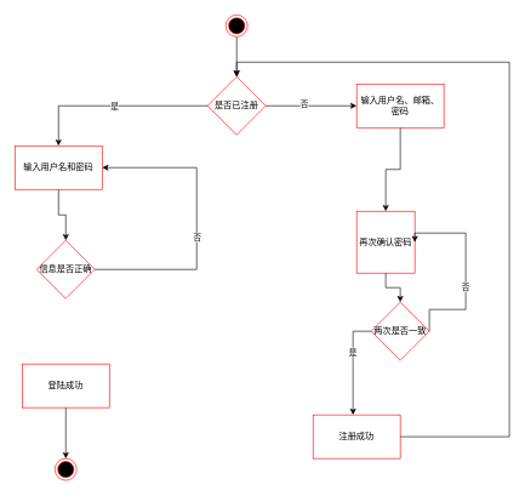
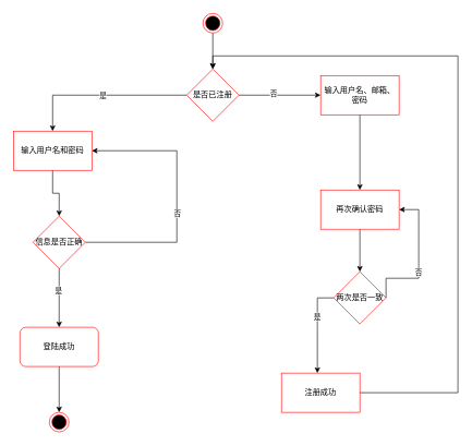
  <mxCell id="0" />
  <mxCell id="1" parent="0" />
  <mxCell id="2" value="" style="edgeStyle=orthogonalEdgeStyle;rounded=0;orthogonalLoop=1;jettySize=auto;html=1;" edge="1" parent="1" source="3" target="8"><mxGeometry relative="1" as="geometry" /></mxCell>
  <mxCell id="3" value="" style="ellipse;html=1;shape=endState;fillColor=#000000;strokeColor=#ff0000;" vertex="1" parent="1"><mxGeometry x="310" y="20" width="30" height="30" as="geometry" /></mxCell>
  <mxCell id="4" value="" style="edgeStyle=orthogonalEdgeStyle;rounded=0;orthogonalLoop=1;jettySize=auto;html=1;" edge="1" parent="1" source="8" target="10"><mxGeometry relative="1" as="geometry" /></mxCell>
  <mxCell id="5" value="是" style="edgeLabel;html=1;align=center;verticalAlign=middle;resizable=0;points=[];" vertex="1" connectable="0" parent="4"><mxGeometry x="-0.007" relative="1" as="geometry"><mxPoint as="offset" /></mxGeometry></mxCell>
  <mxCell id="6" value="" style="edgeStyle=orthogonalEdgeStyle;rounded=0;orthogonalLoop=1;jettySize=auto;html=1;" edge="1" parent="1" source="8" target="12"><mxGeometry relative="1" as="geometry" /></mxCell>
  <mxCell id="7" value="否" style="edgeLabel;html=1;align=center;verticalAlign=middle;resizable=0;points=[];" vertex="1" connectable="0" parent="6"><mxGeometry x="-0.167" y="3" relative="1" as="geometry"><mxPoint as="offset" /></mxGeometry></mxCell>
  <mxCell id="8" value="是否已注册" style="rhombus;whiteSpace=wrap;html=1;fillColor=none;strokeColor=#ff0000;" vertex="1" parent="1"><mxGeometry x="285" y="105" width="80" height="80" as="geometry" /></mxCell>
  <mxCell id="9" value="" style="edgeStyle=orthogonalEdgeStyle;rounded=0;orthogonalLoop=1;jettySize=auto;html=1;" edge="1" parent="1" source="10" target="17"><mxGeometry relative="1" as="geometry" /></mxCell>
  <mxCell id="10" value="输入用户名和密码" style="whiteSpace=wrap;html=1;fillColor=none;strokeColor=#ff0000;" vertex="1" parent="1"><mxGeometry x="20" y="200" width="120" height="60" as="geometry" /></mxCell>
  <mxCell id="11" value="" style="edgeStyle=orthogonalEdgeStyle;rounded=0;orthogonalLoop=1;jettySize=auto;html=1;" edge="1" parent="1" source="12" target="21"><mxGeometry relative="1" as="geometry" /></mxCell>
  <mxCell id="12" value="输入用户名、邮箱、密码" style="whiteSpace=wrap;html=1;fillColor=none;strokeColor=#ff0000;" vertex="1" parent="1"><mxGeometry x="490" y="115" width="120" height="60" as="geometry" /></mxCell>
+ <mxCell id="13" value="" style="edgeStyle=orthogonalEdgeStyle;rounded=0;orthogonalLoop=1;jettySize=auto;html=1;" edge="1" parent="1" source="17" target="19"><mxGeometry relative="1" as="geometry"><Array as="points"><mxPoint x="90" y="440" /><mxPoint x="90" y="440" /></Array></mxGeometry></mxCell>
+ <mxCell id="14" value="是" style="edgeLabel;html=1;align=center;verticalAlign=middle;resizable=0;points=[];" vertex="1" connectable="0" parent="13"><mxGeometry x="-0.262" y="-2" relative="1" as="geometry"><mxPoint as="offset" /></mxGeometry></mxCell>
  <mxCell id="15" style="edgeStyle=orthogonalEdgeStyle;rounded=0;orthogonalLoop=1;jettySize=auto;html=1;exitX=1;exitY=0.5;exitDx=0;exitDy=0;entryX=1;entryY=0.5;entryDx=0;entryDy=0;" edge="1" parent="1" source="17" target="10"><mxGeometry relative="1" as="geometry"><Array as="points"><mxPoint x="270" y="370" /><mxPoint x="270" y="230" /></Array></mxGeometry></mxCell>
  <mxCell id="16" value="否" style="edgeLabel;html=1;align=center;verticalAlign=middle;resizable=0;points=[];" vertex="1" connectable="0" parent="15"><mxGeometry x="-0.097" relative="1" as="geometry"><mxPoint as="offset" /></mxGeometry></mxCell>
  <mxCell id="17" value="信息是否正确" style="rhombus;whiteSpace=wrap;html=1;fillColor=none;strokeColor=#ff0000;" vertex="1" parent="1"><mxGeometry x="50" y="330" width="80" height="80" as="geometry" /></mxCell>
  <mxCell id="18" style="edgeStyle=orthogonalEdgeStyle;rounded=0;orthogonalLoop=1;jettySize=auto;html=1;exitX=0.5;exitY=1;exitDx=0;exitDy=0;entryX=0.5;entryY=0;entryDx=0;entryDy=0;" edge="1" parent="1" source="19" target="29"><mxGeometry relative="1" as="geometry" /></mxCell>
- <mxCell id="19" value="登陆成功" style="whiteSpace=wrap;html=1;fillColor=none;strokeColor=#ff0000;" vertex="1" parent="1"><mxGeometry x="30" y="500" width="120" height="60" as="geometry" /></mxCell>
+ <mxCell id="19" value="登陆成功" style="whiteSpace=wrap;html=1;fillColor=none;strokeColor=#ff0000;rounded=1;" vertex="1" parent="1"><mxGeometry x="30" y="500" width="120" height="60" as="geometry" /></mxCell>
  <mxCell id="20" value="" style="edgeStyle=orthogonalEdgeStyle;rounded=0;orthogonalLoop=1;jettySize=auto;html=1;" edge="1" parent="1" source="21" target="26"><mxGeometry relative="1" as="geometry" /></mxCell>
- <mxCell id="21" value="再次确认密码" style="whiteSpace=wrap;html=1;fillColor=none;strokeColor=#ff0000;" vertex="1" parent="1"><mxGeometry x="490" y="290" width="80" height="85" as="geometry" /></mxCell>
+ <mxCell id="21" value="再次确认密码" style="whiteSpace=wrap;html=1;fillColor=none;strokeColor=#ff0000;" vertex="1" parent="1"><mxGeometry x="490" y="290" width="120" height="60" as="geometry" /></mxCell>
  <mxCell id="22" value="" style="edgeStyle=orthogonalEdgeStyle;rounded=0;orthogonalLoop=1;jettySize=auto;html=1;" edge="1" parent="1" source="26" target="28"><mxGeometry relative="1" as="geometry"><Array as="points"><mxPoint x="485" y="500" /><mxPoint x="485" y="500" /></Array></mxGeometry></mxCell>
  <mxCell id="23" value="是" style="edgeLabel;html=1;align=center;verticalAlign=middle;resizable=0;points=[];" vertex="1" connectable="0" parent="22"><mxGeometry x="-0.238" y="-1" relative="1" as="geometry"><mxPoint as="offset" /></mxGeometry></mxCell>
  <mxCell id="24" style="edgeStyle=orthogonalEdgeStyle;rounded=0;orthogonalLoop=1;jettySize=auto;html=1;exitX=1;exitY=0.5;exitDx=0;exitDy=0;entryX=1;entryY=0.5;entryDx=0;entryDy=0;" edge="1" parent="1" source="26" target="21"><mxGeometry relative="1" as="geometry"><Array as="points"><mxPoint x="640" y="425" /><mxPoint x="640" y="320" /></Array></mxGeometry></mxCell>
  <mxCell id="25" value="否" style="edgeLabel;html=1;align=center;verticalAlign=middle;resizable=0;points=[];" vertex="1" connectable="0" parent="24"><mxGeometry x="-0.162" y="1" relative="1" as="geometry"><mxPoint as="offset" /></mxGeometry></mxCell>
  <mxCell id="26" value="两次是否一致" style="rhombus;whiteSpace=wrap;html=1;fillColor=none;strokeColor=#ff0000;" vertex="1" parent="1"><mxGeometry x="510" y="415" width="80" height="80" as="geometry" /></mxCell>
  <mxCell id="27" style="edgeStyle=orthogonalEdgeStyle;rounded=0;orthogonalLoop=1;jettySize=auto;html=1;exitX=1;exitY=0.5;exitDx=0;exitDy=0;entryX=0.5;entryY=0;entryDx=0;entryDy=0;" edge="1" parent="1" source="28" target="8"><mxGeometry relative="1" as="geometry"><Array as="points"><mxPoint x="700" y="600" /><mxPoint x="700" y="85" /><mxPoint x="325" y="85" /></Array></mxGeometry></mxCell>
  <mxCell id="28" value="注册成功" style="whiteSpace=wrap;html=1;fillColor=none;strokeColor=#ff0000;" vertex="1" parent="1"><mxGeometry x="430" y="570" width="120" height="60" as="geometry" /></mxCell>
  <mxCell id="29" value="" style="ellipse;html=1;shape=endState;fillColor=#000000;strokeColor=#ff0000;" vertex="1" parent="1"><mxGeometry x="75" y="630" width="30" height="30" as="geometry" /></mxCell>
